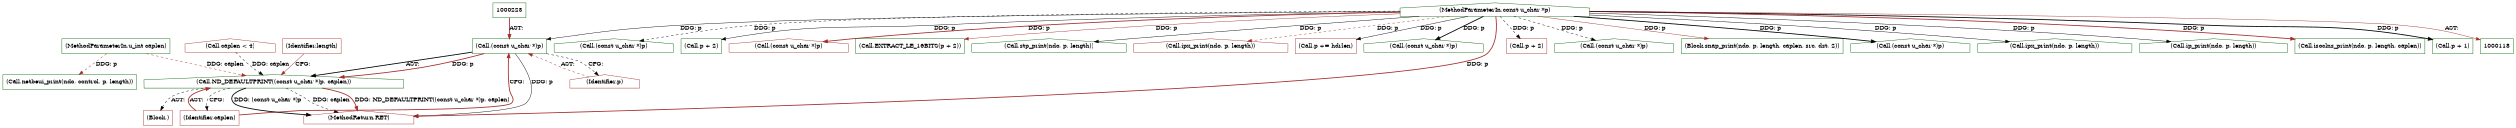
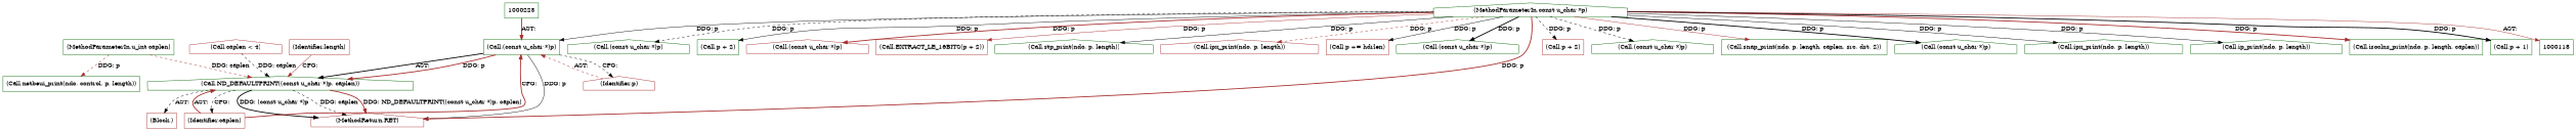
  digraph {
    node [color=darkgreen shape=box]
    edge [color=black style=bold]
    n1 [label="(Call,(const u_char *)p)"]
    n2 [label="(Call,ND_DEFAULTPRINT((const u_char *)p, caplen))" shape=house]
    n3 [color=brown label="(MethodReturn,RET)" shape=house]
    n4 [color=brown label="(Identifier,p)" shape=house]
    n5 [color=brown label="(Block,)"]
    n6 [color=brown label="(Identifier,caplen)"]
    n7 [label="(MethodParameterIn,const u_char *p)" shape=house]
    n8 [label="(Call,(const u_char *)p)" shape=house]
    n9 [label="(Call,p + 2)"]
    n10 [color=brown label="(Call,(const u_char *)p)" shape=house]
-   n11 [label="(Call,EXTRACT_LE_16BITS(p + 2))"]
+   n11 [color=brown label="(Call,EXTRACT_LE_16BITS(p + 2))"]
    n12 [label="(Call,stp_print(ndo, p, length))" shape=house]
    n13 [color=brown label="(Call,ipx_print(ndo, p, length))" shape=house]
    n14 [color=brown label="(Call,p += hdrlen)"]
    n15 [label="(Call,(const u_char *)p)" shape=house]
    n16 [color=brown label="(Call,p + 2)"]
    n17 [label="(Call,(const u_char *)p)" shape=house]
-   n18 [label="(Block,snap_print(ndo, p, length, caplen, src, dst, 2))"]
+   n18 [label="(Call,snap_print(ndo, p, length, caplen, src, dst, 2))"]
    n19 [label="(Call,(const u_char *)p)" shape=house]
    n20 [label="(Call,ipx_print(ndo, p, length))" shape=house]
    n21 [label="(Call,ip_print(ndo, p, length))" shape=house]
    n22 [label="(Call,isoclns_print(ndo, p, length, caplen))"]
    n23 [label="(Call,p + 1)"]
    1000118
    n25 [label="(Call,netbeui_print(ndo, control, p, length))"]
    n26 [color=brown label="(Call,caplen < 4)" shape=house]
    n27 [color=brown label="(Identifier,length)"]
    n28 [label="(MethodParameterIn,u_int caplen)"]
    1000223
    n1 -> n2 [label="AST: "]
    n1 -> n2 [color=brown label="DDG: p"]
    n1 -> n3 [label="DDG: p" style=solid]
    n1 -> n4 [label="CFG: " style=dashed]
    n2 -> n3 [label="DDG: caplen" style=dashed]
    n2 -> n3 [color=brown label="DDG: ND_DEFAULTPRINT((const u_char *)p, caplen)"]
    n2 -> n3 [label="DDG: (const u_char *)p"]
    n2 -> n5 [label="AST: " style=dashed]
    n2 -> n6 [label="CFG: " style=dashed]
    n4 -> n1 [color=brown label="AST: " style=dashed]
    n6 -> n1 [color=brown label="CFG: "]
    n6 -> n2 [color=brown label="AST: "]
    n7 -> n1 [label="DDG: p" style=solid]
    n7 -> n3 [color=brown label="DDG: p"]
    n7 -> n8 [label="DDG: p" style=dashed]
    n7 -> n9 [label="DDG: p" style=solid]
    n7 -> n10 [color=brown label="DDG: p"]
    n7 -> n11 [color=brown label="DDG: p" style=solid]
    n7 -> n12 [label="DDG: p" style=solid]
    n7 -> n13 [color=brown label="DDG: p" style=dashed]
    n7 -> n14 [label="DDG: p" style=solid]
    n7 -> n15 [label="DDG: p"]
    n7 -> n16 [label="DDG: p" style=dashed]
    n7 -> n17 [label="DDG: p" style=dashed]
    n7 -> n18 [color=brown label="DDG: p" style=solid]
    n7 -> n19 [label="DDG: p"]
    n7 -> n20 [label="DDG: p" style=solid]
    n7 -> n21 [label="DDG: p" style=solid]
    n7 -> n22 [color=brown label="DDG: p"]
    n7 -> n23 [label="DDG: p"]
    n7 -> 1000118 [color=brown label="AST: " style=solid]
    n26 -> n2 [label="DDG: caplen" style=dashed]
    n27 -> n2 [color=brown label="CFG: " style=solid]
    n28 -> n2 [color=brown label="DDG: caplen" style=dashed]
    n28 -> n25 [color=brown label="DDG: p" style=dashed]
    1000223 -> n1 [color=brown label="AST: "]
  }
